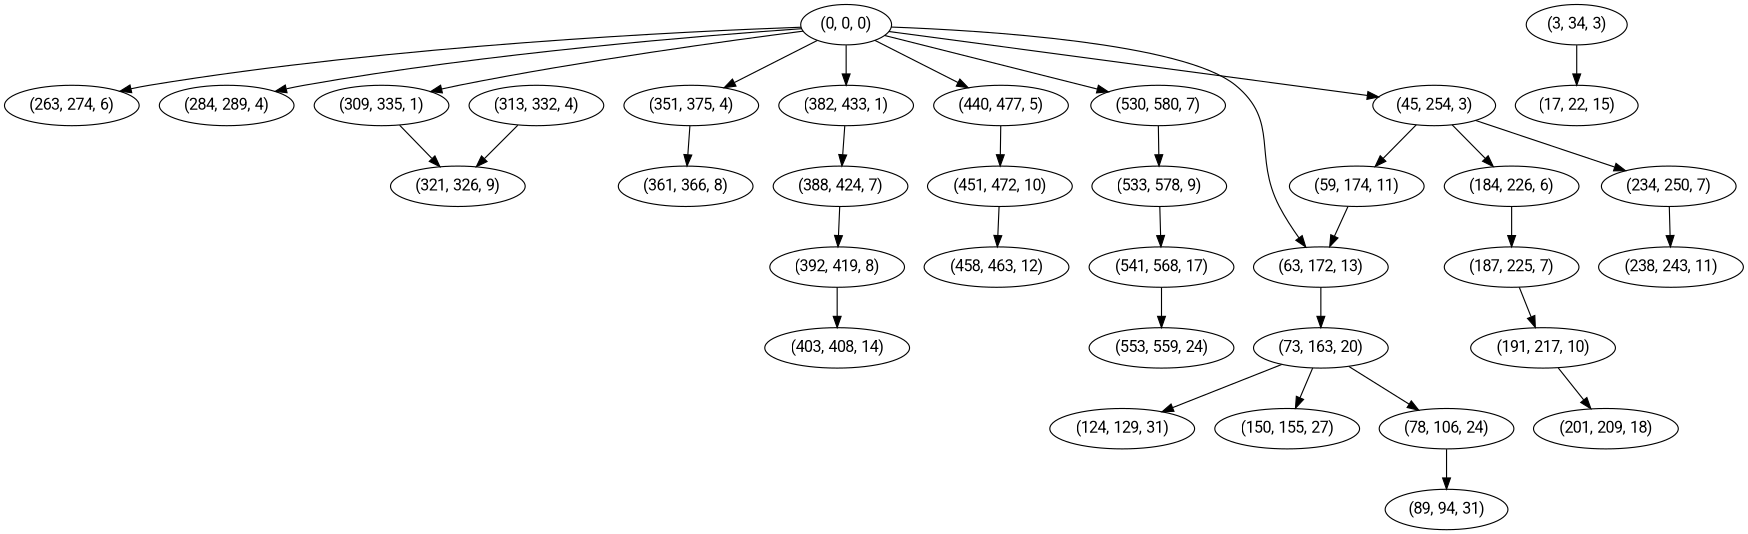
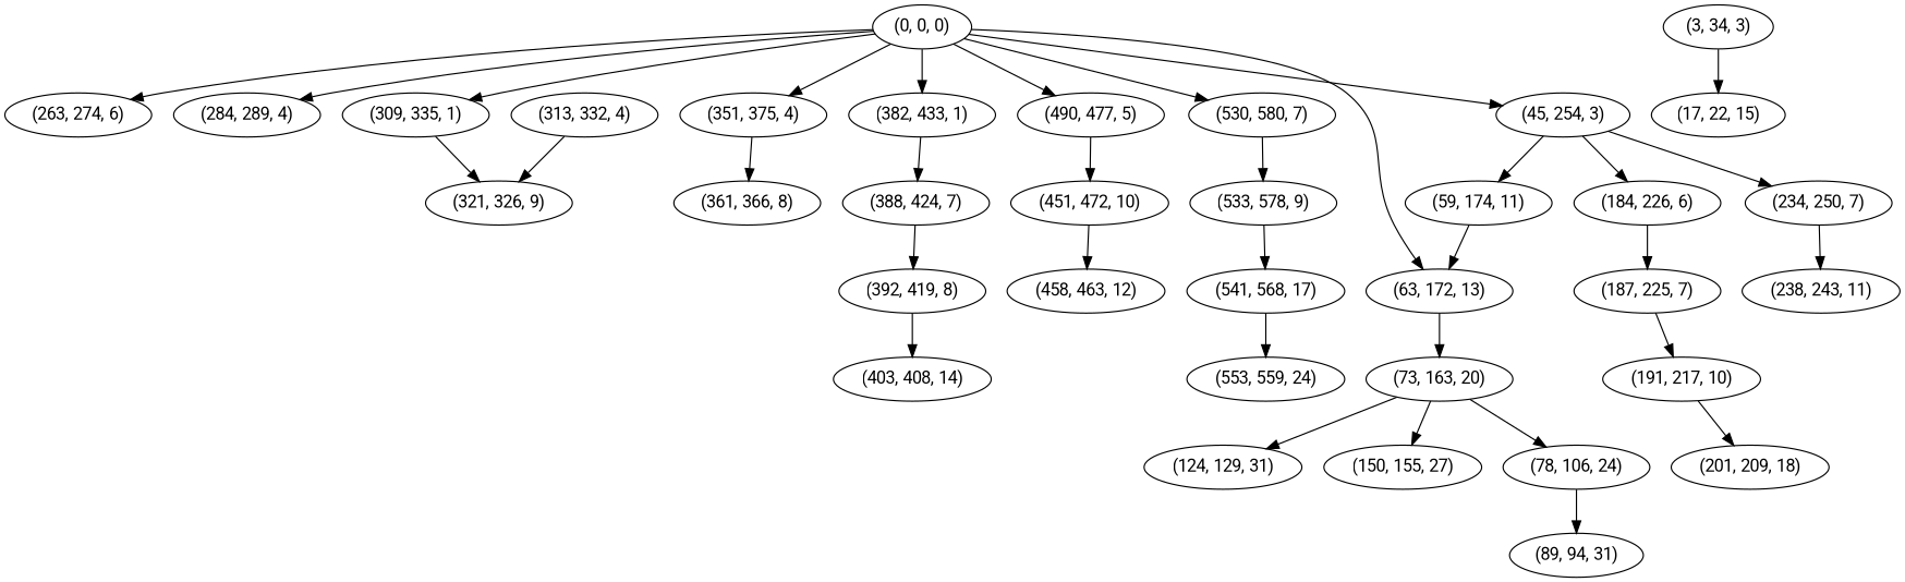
  digraph {
    fontname=Roboto
    node [fontname=Roboto]
    edge [fontname=Roboto]
    "(0, 0, 0)"
    "(45, 254, 3)"
    "(263, 274, 6)"
    "(284, 289, 4)"
    "(309, 335, 1)"
    "(351, 375, 4)"
    "(382, 433, 1)"
-   "(440, 477, 5)"
+   "(440, 477, 5)" [label="(490, 477, 5)"]
    "(530, 580, 7)"
    "(63, 172, 13)"
    "(3, 34, 3)"
    "(17, 22, 15)"
    "(59, 174, 11)"
    "(184, 226, 6)"
    "(234, 250, 7)"
    "(321, 326, 9)"
    "(361, 366, 8)"
    "(388, 424, 7)"
    "(451, 472, 10)"
    "(533, 578, 9)"
    "(187, 225, 7)"
    "(238, 243, 11)"
    "(73, 163, 20)"
    "(78, 106, 24)"
    "(124, 129, 31)"
    "(150, 155, 27)"
    "(89, 94, 31)"
    "(191, 217, 10)"
    "(201, 209, 18)"
    "(313, 332, 4)"
    "(392, 419, 8)"
    "(403, 408, 14)"
    "(458, 463, 12)"
    "(541, 568, 17)"
    "(553, 559, 24)"
    "(0, 0, 0)" -> "(45, 254, 3)"
    "(0, 0, 0)" -> "(263, 274, 6)"
    "(0, 0, 0)" -> "(284, 289, 4)"
    "(0, 0, 0)" -> "(309, 335, 1)"
    "(0, 0, 0)" -> "(351, 375, 4)"
    "(0, 0, 0)" -> "(382, 433, 1)"
    "(0, 0, 0)" -> "(440, 477, 5)"
    "(0, 0, 0)" -> "(530, 580, 7)"
    "(0, 0, 0)" -> "(63, 172, 13)"
    "(45, 254, 3)" -> "(59, 174, 11)"
    "(45, 254, 3)" -> "(184, 226, 6)"
    "(45, 254, 3)" -> "(234, 250, 7)"
    "(309, 335, 1)" -> "(321, 326, 9)"
    "(351, 375, 4)" -> "(361, 366, 8)"
    "(382, 433, 1)" -> "(388, 424, 7)"
    "(440, 477, 5)" -> "(451, 472, 10)"
    "(530, 580, 7)" -> "(533, 578, 9)"
    "(63, 172, 13)" -> "(73, 163, 20)"
    "(3, 34, 3)" -> "(17, 22, 15)"
    "(59, 174, 11)" -> "(63, 172, 13)"
    "(184, 226, 6)" -> "(187, 225, 7)"
    "(234, 250, 7)" -> "(238, 243, 11)"
    "(388, 424, 7)" -> "(392, 419, 8)"
    "(451, 472, 10)" -> "(458, 463, 12)"
    "(533, 578, 9)" -> "(541, 568, 17)"
    "(187, 225, 7)" -> "(191, 217, 10)"
    "(73, 163, 20)" -> "(78, 106, 24)"
    "(73, 163, 20)" -> "(124, 129, 31)"
    "(73, 163, 20)" -> "(150, 155, 27)"
    "(78, 106, 24)" -> "(89, 94, 31)"
    "(191, 217, 10)" -> "(201, 209, 18)"
    "(313, 332, 4)" -> "(321, 326, 9)"
    "(392, 419, 8)" -> "(403, 408, 14)"
    "(541, 568, 17)" -> "(553, 559, 24)"
  }
